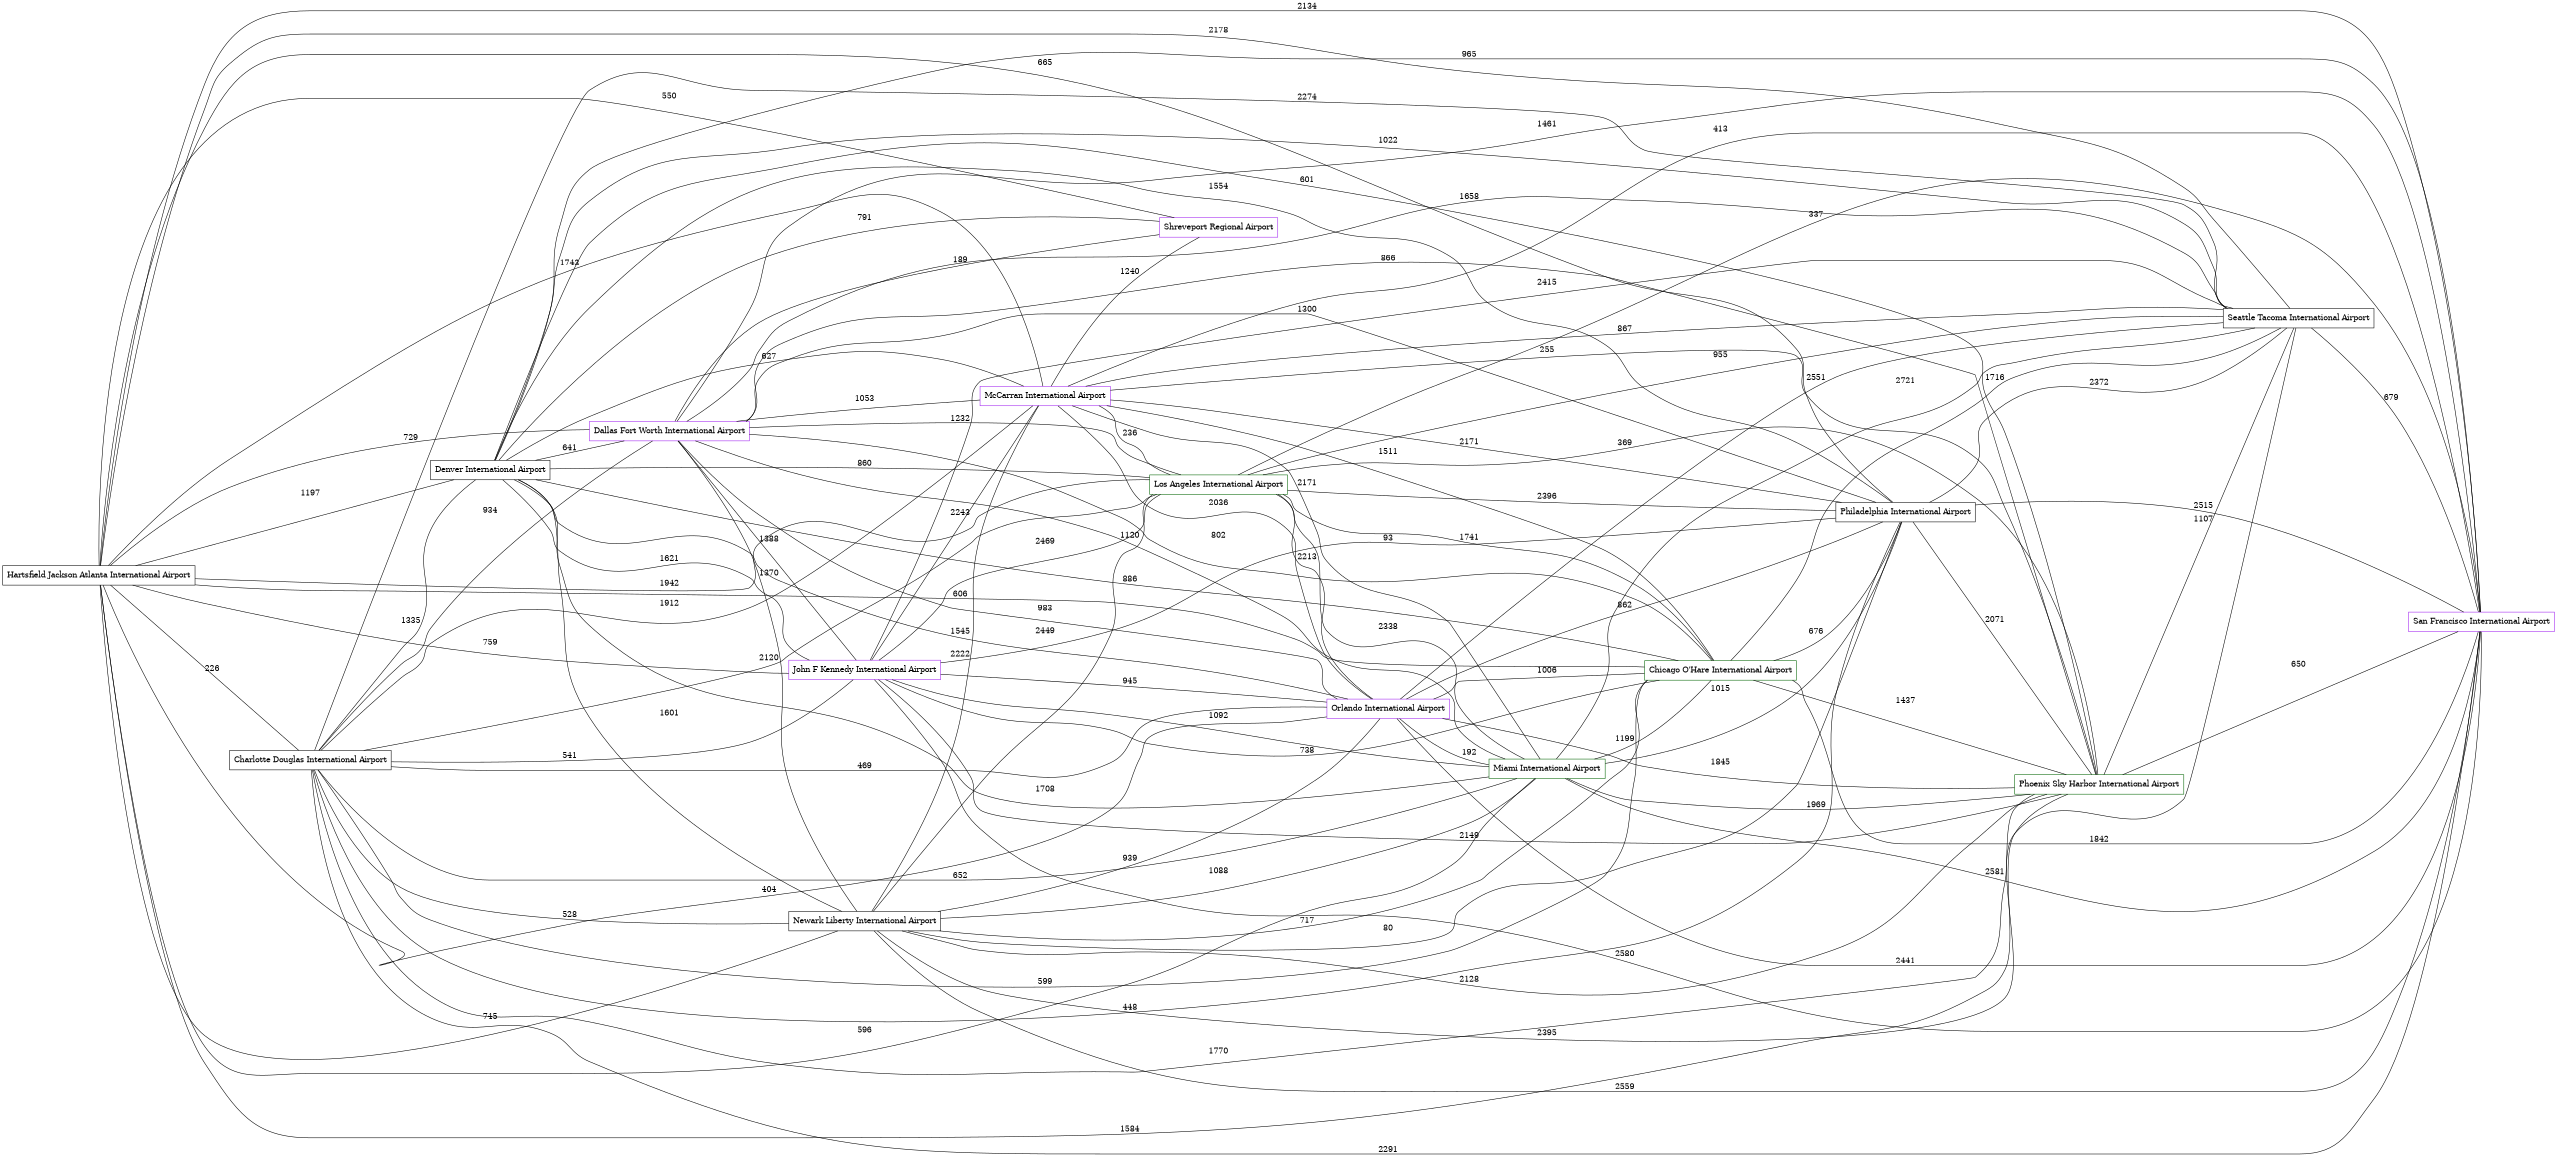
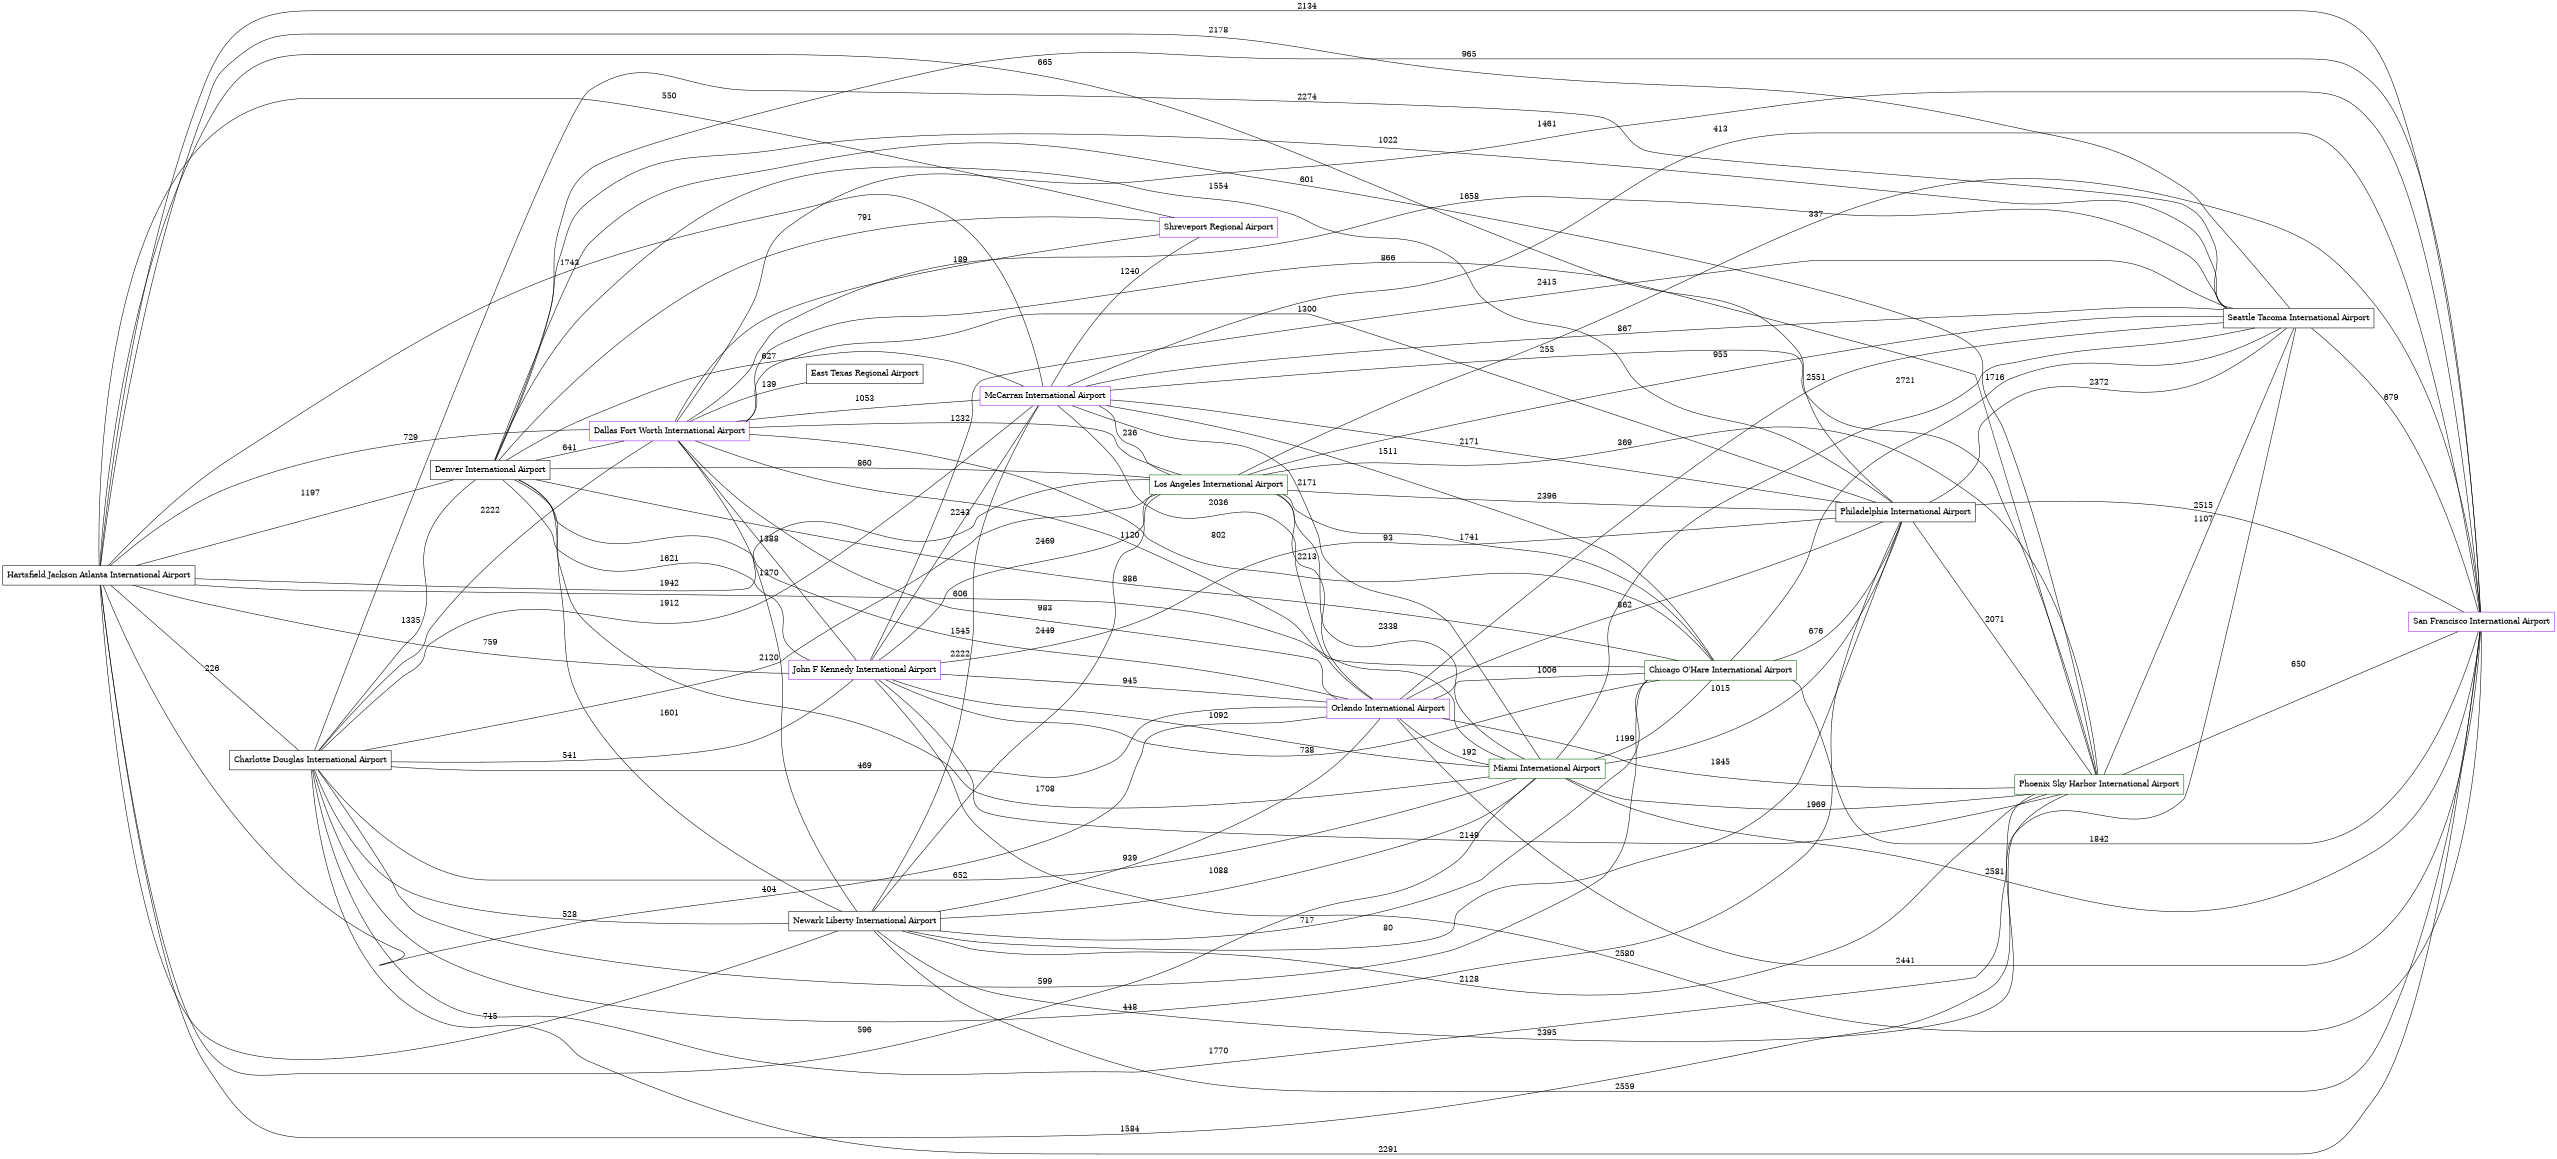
  graph {
    rankdir=LR
    node [color=black shape=box]
    n1 [label="Hartsfield Jackson Atlanta International Airport"]
    n2 [label="Charlotte Douglas International Airport"]
    n3 [label="Denver International Airport"]
    n4 [color=purple label="Dallas Fort Worth International Airport"]
    n5 [label="Newark Liberty International Airport"]
    n6 [color=purple label="John F Kennedy International Airport"]
    n7 [color=purple label="McCarran International Airport"]
    n8 [color=darkgreen label="Los Angeles International Airport"]
    n9 [color=purple label="Orlando International Airport"]
    n10 [color=darkgreen label="Miami International Airport"]
    n11 [color=darkgreen label="Chicago O'Hare International Airport"]
    n12 [label="Philadelphia International Airport"]
    n13 [color=darkgreen label="Phoenix Sky Harbor International Airport"]
    n14 [label="Seattle Tacoma International Airport"]
    n15 [color=purple label="San Francisco International Airport"]
    n16 [color=purple label="Shreveport Regional Airport"]
+   n17 [label="East Texas Regional Airport"]
    n1 -- n2 [label=226]
    n1 -- n3 [label=1197]
    n1 -- n4 [label=729]
    n1 -- n5 [label=745]
    n1 -- n6 [label=759]
    n1 -- n7 [label=1743]
    n1 -- n8 [label=1942]
    n1 -- n9 [label=404]
    n1 -- n10 [label=596]
    n1 -- n11 [label=606]
    n1 -- n12 [label=665]
    n1 -- n13 [label=1584]
    n1 -- n14 [label=2178]
    n1 -- n15 [label=2134]
    n1 -- n16 [label=550]
    n2 -- n3 [label=1335]
-   n2 -- n4 [label=934]
+   n2 -- n4 [label=2222]
    n2 -- n5 [label=528]
    n2 -- n6 [label=541]
    n2 -- n7 [label=1912]
    n2 -- n8 [label=2120]
    n2 -- n9 [label=469]
    n2 -- n10 [label=652]
    n2 -- n11 [label=599]
    n2 -- n12 [label=448]
    n2 -- n13 [label=1770]
    n2 -- n14 [label=2274]
    n2 -- n15 [label=2291]
    n3 -- n4 [label=641]
    n3 -- n5 [label=1601]
    n3 -- n6 [label=1621]
    n3 -- n7 [label=627]
    n3 -- n8 [label=860]
    n3 -- n9 [label=1545]
    n3 -- n10 [label=1708]
    n3 -- n11 [label=886]
    n3 -- n12 [label=1554]
    n3 -- n13 [label=601]
    n3 -- n14 [label=1022]
    n3 -- n15 [label=965]
    n3 -- n16 [label=791]
    n4 -- n5 [label=1370]
    n4 -- n6 [label=1388]
    n4 -- n7 [label=1053]
    n4 -- n8 [label=1232]
    n4 -- n9 [label=983]
    n4 -- n10 [label=1120]
    n4 -- n11 [label=802]
    n4 -- n12 [label=1300]
    n4 -- n13 [label=866]
    n4 -- n14 [label=1658]
    n4 -- n15 [label=1461]
    n4 -- n16 [label=189]
+   n4 -- n17 [label=139]
    n5 -- n7 [label=2222]
    n5 -- n8 [label=2449]
    n5 -- n9 [label=939]
    n5 -- n10 [label=1088]
    n5 -- n11 [label=717]
    n5 -- n12 [label=80]
    n5 -- n13 [label=2128]
    n5 -- n14 [label=2395]
    n5 -- n15 [label=2559]
    n6 -- n7 [label=2243]
    n6 -- n8 [label=2469]
    n6 -- n9 [label=945]
    n6 -- n10 [label=1092]
    n6 -- n11 [label=738]
    n6 -- n12 [label=93]
    n6 -- n13 [label=2149]
    n6 -- n14 [label=2415]
    n6 -- n15 [label=2580]
    n7 -- n8 [label=236]
    n7 -- n9 [label=2036]
    n7 -- n10 [label=2171]
    n7 -- n11 [label=1511]
    n7 -- n12 [label=2171]
    n7 -- n13 [label=255]
    n7 -- n14 [label=867]
    n7 -- n15 [label=413]
    n7 -- n16 [label=1240]
    n8 -- n9 [label=2213]
    n8 -- n10 [label=2338]
    n8 -- n11 [label=1741]
    n8 -- n12 [label=2396]
    n8 -- n13 [label=369]
    n8 -- n14 [label=955]
    n8 -- n15 [label=337]
    n9 -- n10 [label=192]
    n9 -- n11 [label=1006]
    n9 -- n12 [label=862]
    n9 -- n13 [label=1845]
    n9 -- n14 [label=2551]
    n9 -- n15 [label=2441]
    n10 -- n11 [label=1199]
    n10 -- n12 [label=1015]
    n10 -- n13 [label=1969]
    n10 -- n14 [label=2721]
    n10 -- n15 [label=2581]
    n11 -- n12 [label=676]
-   n11 -- n13 [label=1437]
    n11 -- n14 [label=1716]
    n11 -- n15 [label=1842]
    n12 -- n13 [label=2071]
    n12 -- n14 [label=2372]
    n12 -- n15 [label=2515]
    n13 -- n14 [label=1107]
    n13 -- n15 [label=650]
    n14 -- n15 [label=679]
  }
